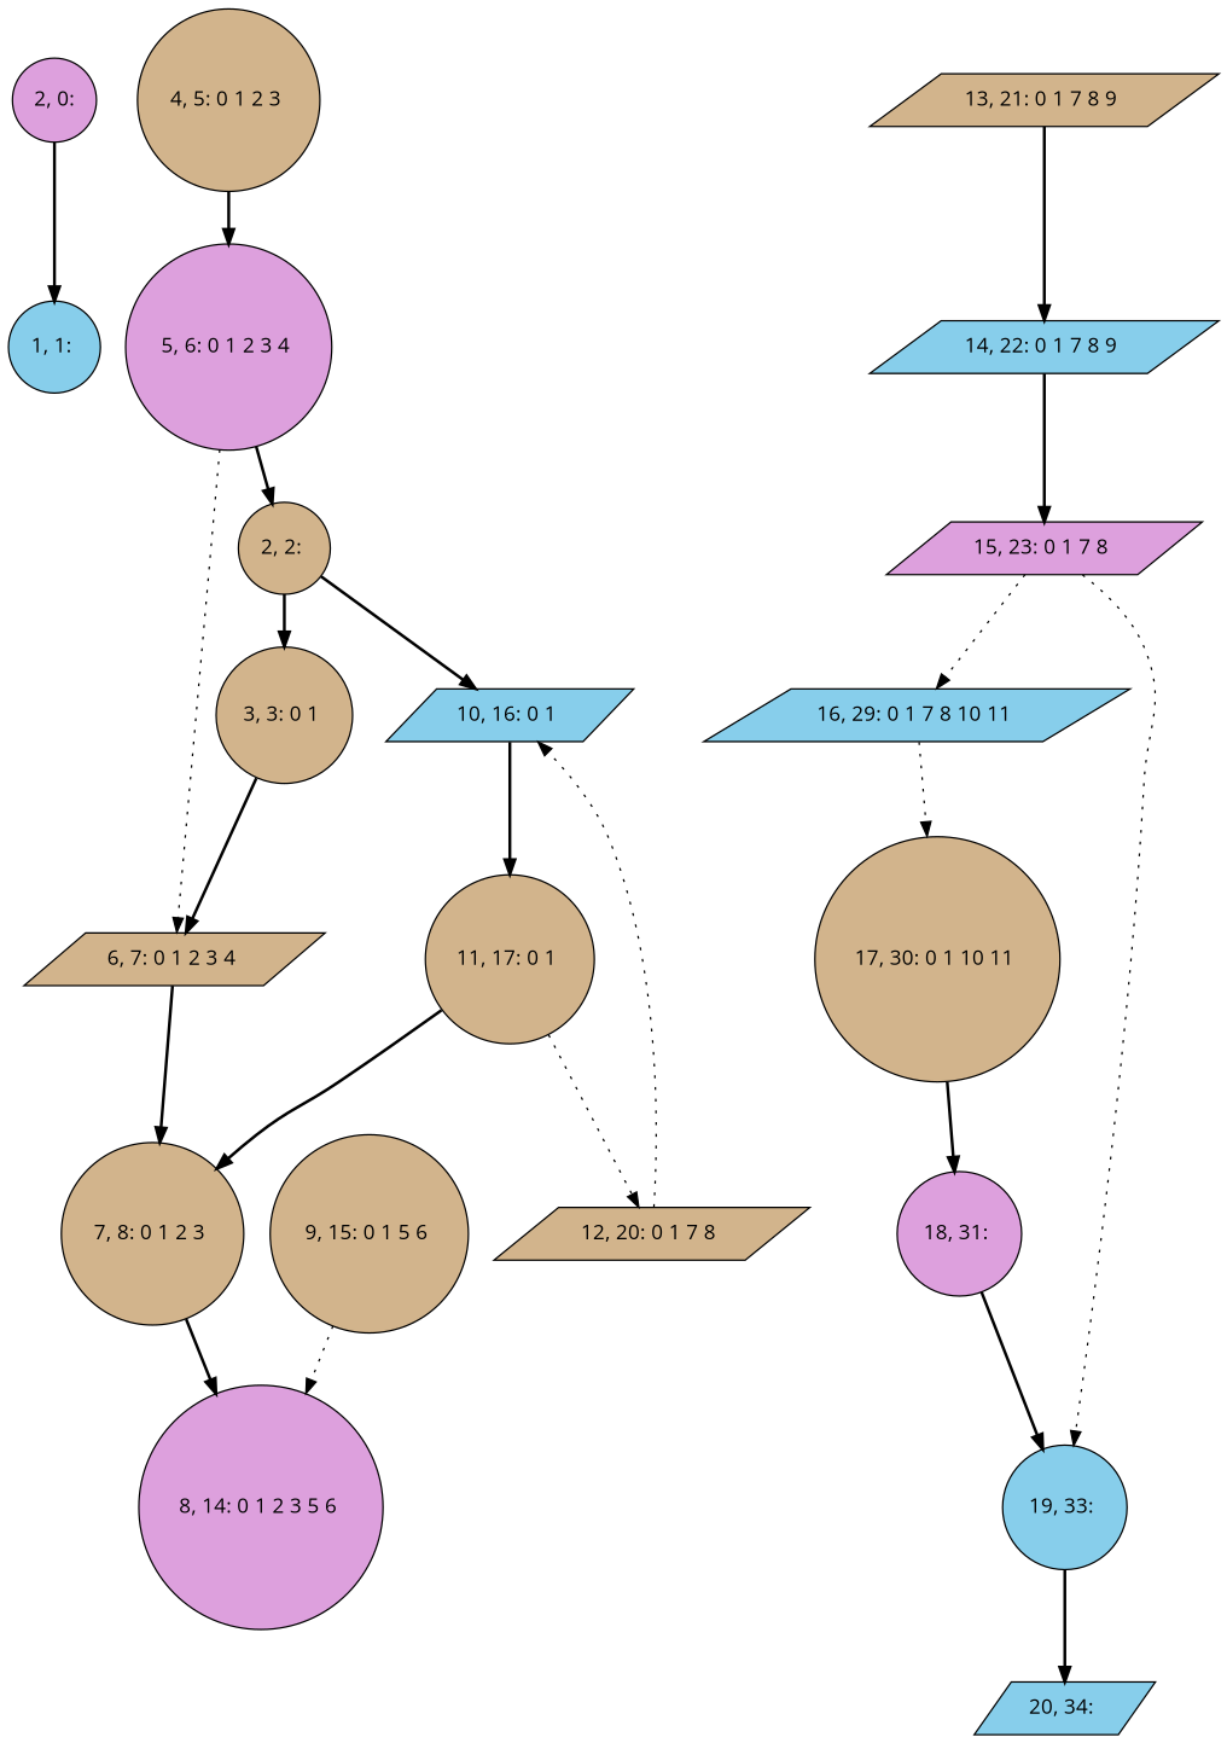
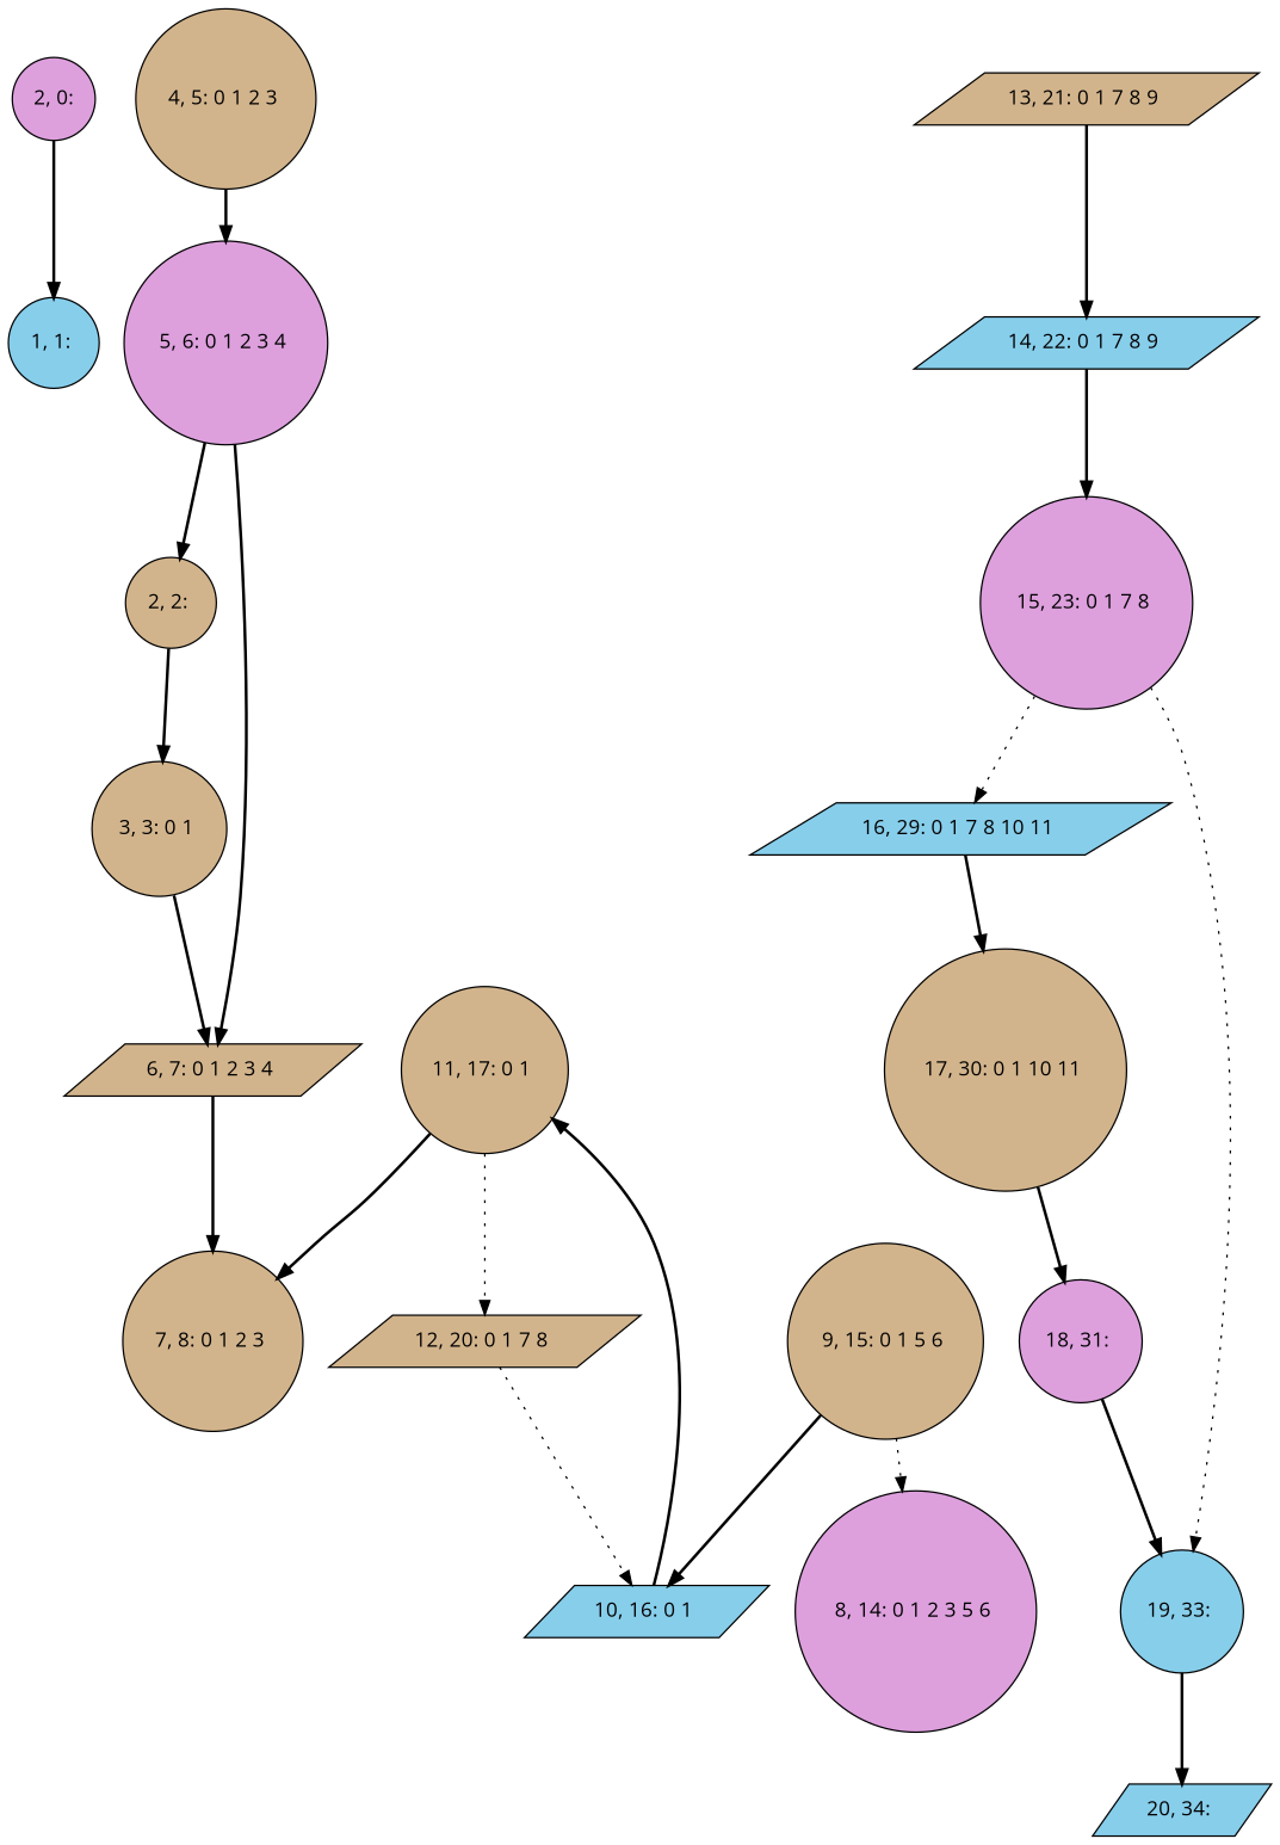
  digraph {
    fontname="Open Sans"
    node [fillcolor=tan fontname="Open Sans" shape=circle style=filled]
    edge [fontname="Open Sans" style=bold]
    n1 [fillcolor=plum label="2, 0:"]
    n2 [fillcolor=skyblue label="1, 1: "]
    n3 [label="2, 2: "]
    n4 [label="3, 3: 0 1 "]
    n5 [label="6, 7: 0 1 2 3 4 " shape=parallelogram]
    n6 [label="4, 5: 0 1 2 3 "]
    n7 [fillcolor=plum label="5, 6: 0 1 2 3 4 "]
    n8 [label="7, 8: 0 1 2 3 "]
    n9 [fillcolor=plum label="8, 14: 0 1 2 3 5 6 "]
    n10 [label="11, 17: 0 1 "]
    n11 [label="12, 20: 0 1 7 8 " shape=parallelogram]
    n12 [label="9, 15: 0 1 5 6 "]
    n13 [fillcolor=skyblue label="10, 16: 0 1 " shape=parallelogram]
    n14 [label="13, 21: 0 1 7 8 9 " shape=parallelogram]
    n15 [fillcolor=skyblue label="14, 22: 0 1 7 8 9 " shape=parallelogram]
-   n16 [fillcolor=plum label="15, 23: 0 1 7 8 " shape=parallelogram]
+   n16 [fillcolor=plum label="15, 23: 0 1 7 8 "]
    n17 [fillcolor=skyblue label="16, 29: 0 1 7 8 10 11 " shape=parallelogram]
    n18 [fillcolor=skyblue label="19, 33: "]
    n19 [label="17, 30: 0 1 10 11 "]
    n20 [fillcolor=skyblue label="20, 34: " shape=parallelogram]
    n21 [fillcolor=plum label="18, 31: "]
    n1 -> n2
    n3 -> n4
    n4 -> n5
    n5 -> n8
    n6 -> n7
    n7 -> n3
-   n7 -> n5 [style=dotted]
-   n8 -> n9
+   n7 -> n5
    n10 -> n8
    n10 -> n11 [style=dotted]
    n11 -> n13 [style=dotted]
    n12 -> n9 [style=dotted]
-   n3 -> n13
+   n12 -> n13
    n13 -> n10
    n14 -> n15
    n15 -> n16
    n16 -> n17 [style=dotted]
    n16 -> n18 [style=dotted]
-   n17 -> n19 [style=dotted]
+   n17 -> n19
    n18 -> n20
    n19 -> n21
    n21 -> n18
  }
